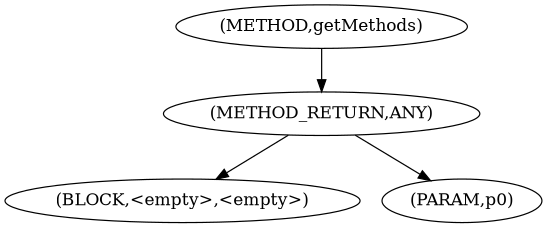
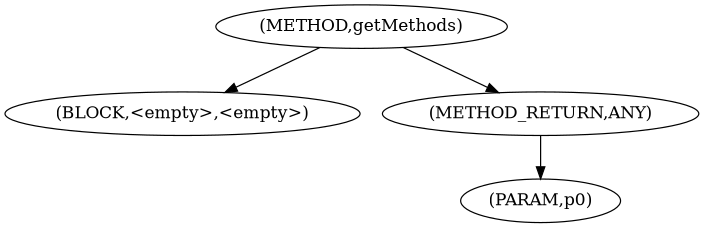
  digraph {
    n1 [label=<(METHOD,getMethods)>]
    n2 [label=<(BLOCK,&lt;empty&gt;,&lt;empty&gt;)>]
    n3 [label=<(METHOD_RETURN,ANY)>]
    n4 [label=<(PARAM,p0)>]
-   n3 -> n2
+   n1 -> n2
    n1 -> n3
    n3 -> n4
  }
